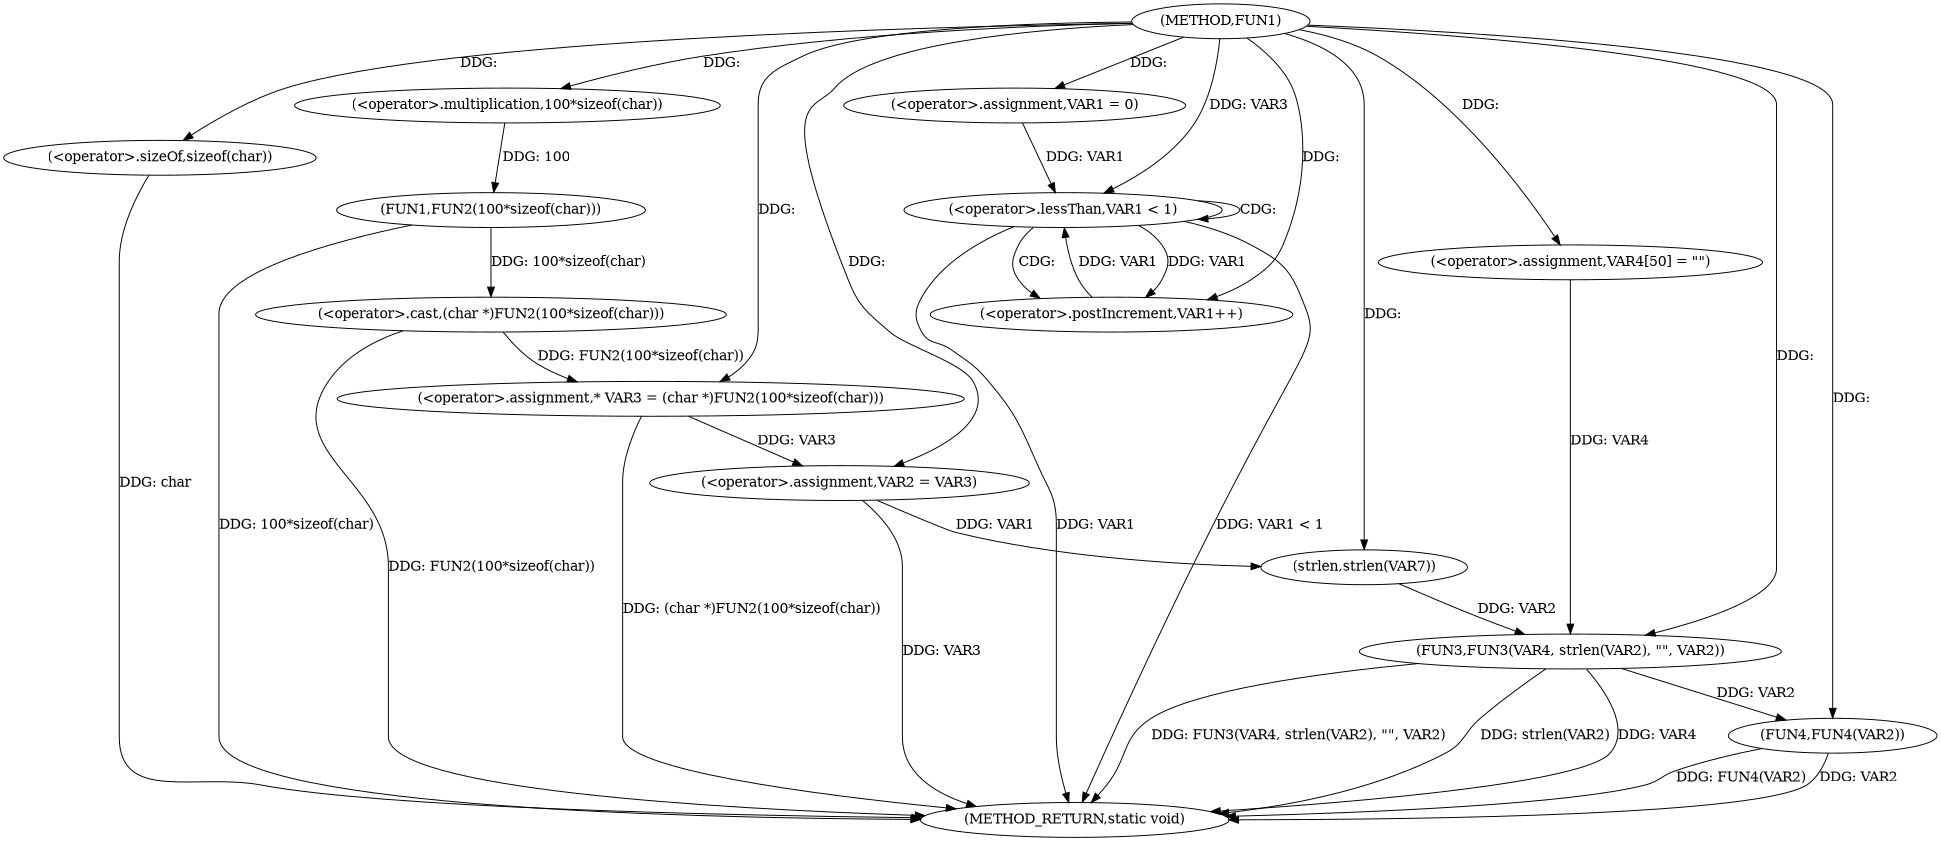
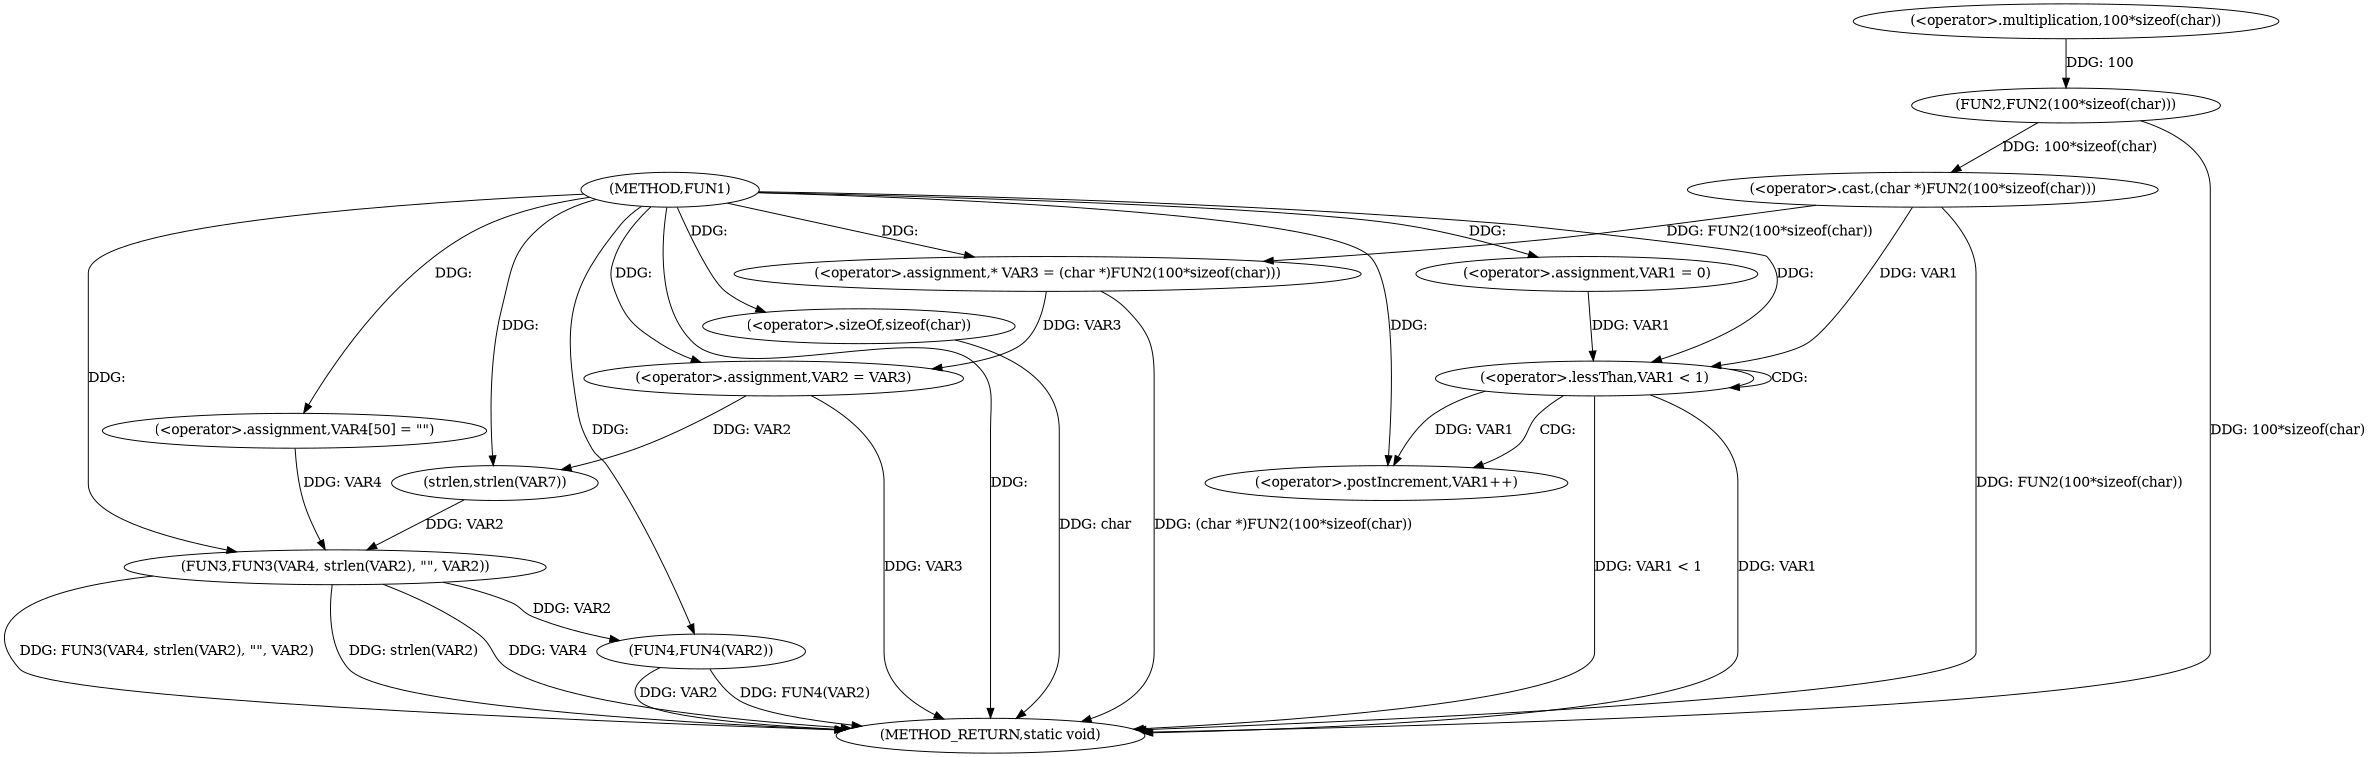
  digraph {
    n1 [label="(METHOD,FUN1)"]
    n2 [label="(<operator>.assignment,* VAR3 = (char *)FUN2(100*sizeof(char)))"]
    n3 [label="(<operator>.multiplication,100*sizeof(char))"]
    n4 [label="(<operator>.sizeOf,sizeof(char))"]
    n5 [label="(<operator>.assignment,VAR2 = VAR3)"]
    n6 [label="(<operator>.assignment,VAR1 = 0)"]
    n7 [label="(<operator>.lessThan,VAR1 < 1)"]
    n8 [label="(<operator>.postIncrement,VAR1++)"]
    n9 [label="(<operator>.assignment,VAR4[50] = \"\")"]
    n10 [label="(FUN3,FUN3(VAR4, strlen(VAR2), \"\", VAR2))"]
    n11 [label="(strlen,strlen(VAR7))"]
    n12 [label="(FUN4,FUN4(VAR2))"]
    n13 [label="(METHOD_RETURN,static void)"]
-   n14 [label="(FUN1,FUN2(100*sizeof(char)))"]
+   n14 [label="(FUN2,FUN2(100*sizeof(char)))"]
    n15 [label="(<operator>.cast,(char *)FUN2(100*sizeof(char)))"]
    n1 -> n2 [label="DDG: "]
-   n1 -> n3 [label="DDG: "]
+   n1 -> n13 [label="DDG: "]
    n1 -> n4 [label="DDG: "]
    n1 -> n5 [label="DDG: "]
    n1 -> n6 [label="DDG: "]
-   n1 -> n7 [label="DDG: VAR3"]
+   n1 -> n7 [label="DDG: "]
    n1 -> n8 [label="DDG: "]
    n1 -> n9 [label="DDG: "]
    n1 -> n10 [label="DDG: "]
    n1 -> n11 [label="DDG: "]
    n1 -> n12 [label="DDG: "]
    n2 -> n5 [label="DDG: VAR3"]
    n2 -> n13 [label="DDG: (char *)FUN2(100*sizeof(char))"]
    n3 -> n14 [label="DDG: 100"]
    n4 -> n13 [label="DDG: char"]
-   n5 -> n11 [label="DDG: VAR1"]
+   n5 -> n11 [label="DDG: VAR2"]
    n5 -> n13 [label="DDG: VAR3"]
    n6 -> n7 [label="DDG: VAR1"]
    n7 -> n7 [label="CDG: "]
    n7 -> n8 [label="DDG: VAR1"]
    n7 -> n8 [label="CDG: "]
    n7 -> n13 [label="DDG: VAR1 < 1"]
    n7 -> n13 [label="DDG: VAR1"]
-   n8 -> n7 [label="DDG: VAR1"]
+   n15 -> n7 [label="DDG: VAR1"]
    n9 -> n10 [label="DDG: VAR4"]
    n10 -> n12 [label="DDG: VAR2"]
    n10 -> n13 [label="DDG: FUN3(VAR4, strlen(VAR2), \"\", VAR2)"]
    n10 -> n13 [label="DDG: strlen(VAR2)"]
    n10 -> n13 [label="DDG: VAR4"]
    n11 -> n10 [label="DDG: VAR2"]
    n12 -> n13 [label="DDG: FUN4(VAR2)"]
    n12 -> n13 [label="DDG: VAR2"]
    n14 -> n13 [label="DDG: 100*sizeof(char)"]
    n14 -> n15 [label="DDG: 100*sizeof(char)"]
    n15 -> n2 [label="DDG: FUN2(100*sizeof(char))"]
    n15 -> n13 [label="DDG: FUN2(100*sizeof(char))"]
  }
